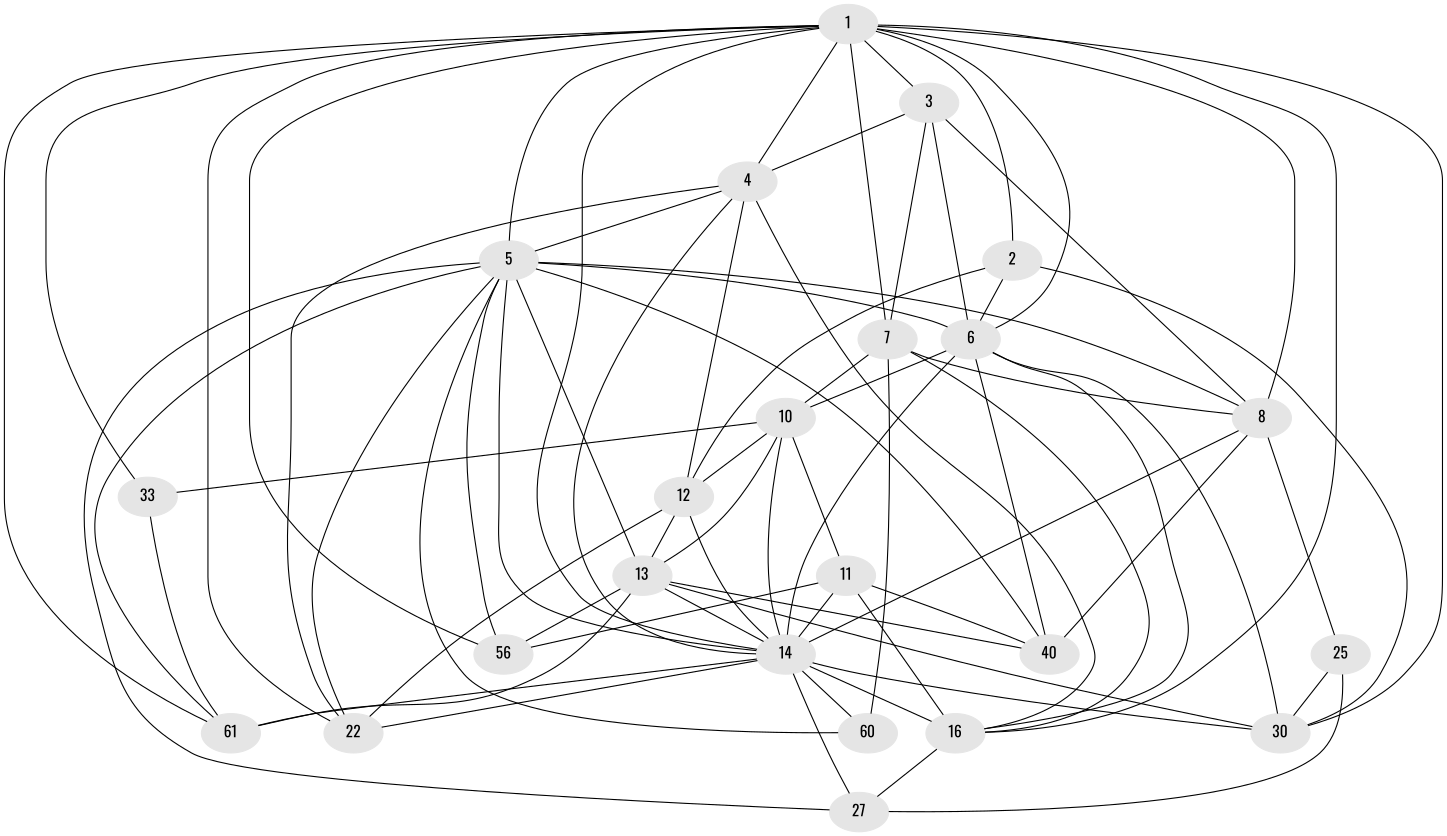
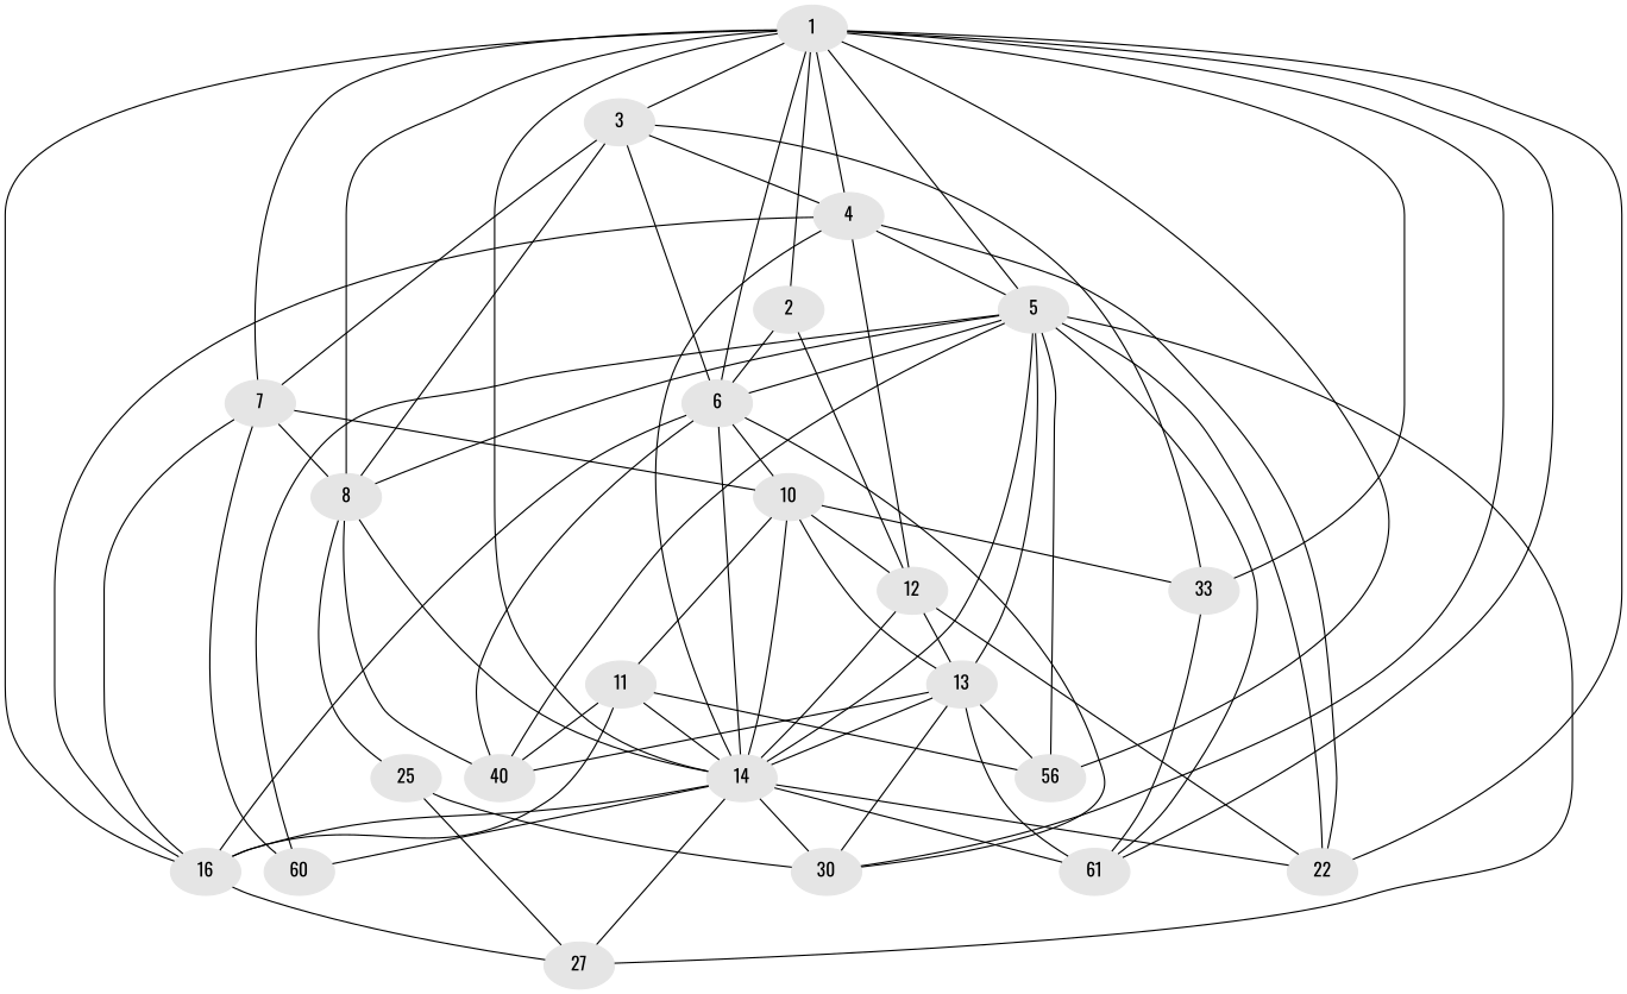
  graph {
    fontname=Oswald
    node [color=gray90 fontname=Oswald style=filled]
    edge [fontname=Oswald]
    1 [super="+54+9"]
    2 [super="+29"]
    3 [super="+36"]
    4 [super="+58+41+20"]
    5 [super="+50+26+32"]
    6 [super="+39+18"]
    7 [super="+37+49+24"]
    8 [super="+52"]
    14 [super="+74+15+43+42"]
    16 [super="+47+23"]
    22 [super="+65"]
    30 [super="+48+63"]
    33
    56
    61 [super="+69"]
    12 [super="+75"]
    13 [super="+46+73+53"]
    27 [super="+31"]
    40 [super="+71"]
    60
    10 [super="+34+57+44"]
    25
    11 [super="+17"]
    1 -- 2
    1 -- 3
    1 -- 4 [weight=2]
    1 -- 5
    1 -- 6
    1 -- 7 [weight=2]
    1 -- 8
    1 -- 14
    1 -- 16
    1 -- 22
    1 -- 30
    1 -- 33
    1 -- 56
    1 -- 61
    2 -- 6
-   2 -- 30 [weight=2]
    2 -- 12
    3 -- 4
    3 -- 6
    3 -- 7
    3 -- 8
+   3 -- 33
    4 -- 5
    4 -- 14
    4 -- 16
    4 -- 22
    4 -- 12
    5 -- 6
    5 -- 8
    5 -- 14
    5 -- 22
    5 -- 56
    5 -- 61
    5 -- 13
    5 -- 27 [weight=2]
    5 -- 40 [weight=2]
    5 -- 60
    6 -- 14 [weight=4]
    6 -- 16
    6 -- 30
    6 -- 40
    6 -- 10
    7 -- 8 [weight=2]
    7 -- 16
    7 -- 60 [weight=2]
    7 -- 10 [weight=2]
    8 -- 14
    8 -- 40
    8 -- 25
    14 -- 16 [weight=3]
    14 -- 22 [weight=2]
    14 -- 30 [weight=2]
    14 -- 61 [weight=2]
    14 -- 27
    14 -- 60
    16 -- 27 [weight=2]
    33 -- 61
    12 -- 14
    12 -- 22
    12 -- 13
    13 -- 14 [weight=2]
    13 -- 30
    13 -- 56
    13 -- 61
    13 -- 40
    10 -- 14 [weight=2]
    10 -- 33
    10 -- 12
    10 -- 13 [weight=2]
    10 -- 11
    25 -- 30
    25 -- 27
    11 -- 14 [weight=2]
    11 -- 16
    11 -- 56
    11 -- 40
  }
